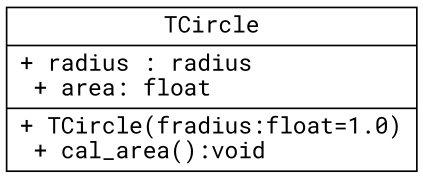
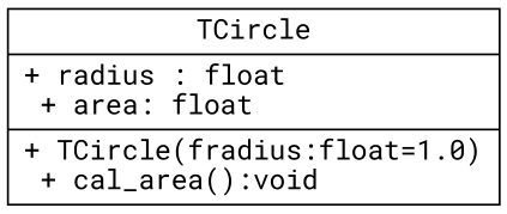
  digraph {
    rankdir=BT
    fontname="Roboto Mono"
-   n1 [color=black fontcolor=black label="{TCircle| + radius : radius\l + area: float\l| + TCircle(fradius:float=1.0)\l + cal_area():void\l}" shape=record style=solid fontname="Roboto Mono"]
+   n1 [color=black fontcolor=black label="{TCircle| + radius : float\l + area: float\l| + TCircle(fradius:float=1.0)\l + cal_area():void\l}" shape=record style=solid fontname="Roboto Mono"]
  }
